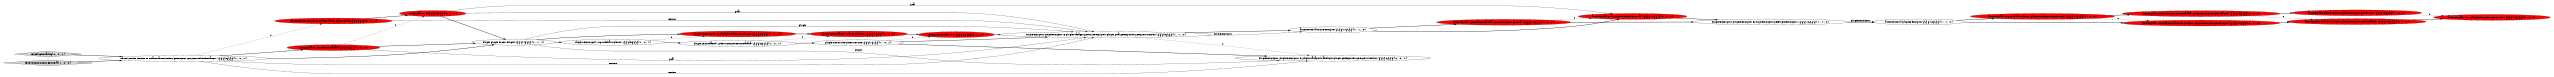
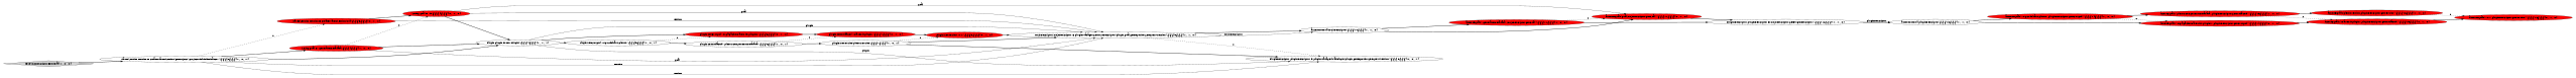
  digraph {
    rankdir=LR
    node [fillcolor=red shape=ellipse style=filled]
    edge [style=bold]
    n1 [label="plugin.setVersion(\"0.1\")@@@8@@@['0', '1', '0']"]
    n2 [fillcolor=white label="MojoDescriptor mojoDescriptor = pluginManager.getMojoDescriptor(plugin,goal,getRepositoryRequest(session))@@@9@@@['1', '1', '0']"]
    n3 [fillcolor=white label="PluginDescriptor pluginDescriptor = pluginManager.loadPlugin(plugin,getRepositoryRequest(session))@@@8@@@['0', '0', '1']"]
    n4 [fillcolor=white label="assertNotNull(mojoDescriptor)@@@10@@@['1', '1', '0']"]
    n5 [label="assertEquals(\"org.codehaus.plexus\",pluginDescriptor.getGroupId())@@@14@@@['1', '0', '0']"]
    n6 [label="assertEquals(\"org.apache.maven.its.plugins\",pluginDescriptor.getGroupId())@@@14@@@['0', '1', '0']"]
    n7 [label="assertEquals(\"plexus-component-metadata\",pluginDescriptor.getArtifactId())@@@15@@@['1', '0', '0']"]
    n8 [label="assertEquals(\"maven-it-plugin\",pluginDescriptor.getArtifactId())@@@15@@@['0', '1', '0']"]
    n9 [label="assertEquals(plexusVersion,pluginDescriptor.getVersion())@@@16@@@['1', '0', '0']"]
    n10 [label="assertEquals(\"0.1\",pluginDescriptor.getVersion())@@@16@@@['0', '1', '0']"]
    n11 [fillcolor=white label="assertNotNull(pluginDescriptor)@@@13@@@['1', '1', '0']"]
    n12 [label="String goal = \"it\"@@@4@@@['0', '1', '0']"]
    n13 [fillcolor=white label="Plugin plugin = new Plugin()@@@4@@@['1', '1', '1']"]
    n14 [label="assertEquals(goal,mojoDescriptor.getGoal())@@@11@@@['0', '1', '0']"]
    n15 [fillcolor=white label="plugin.setGroupId(\"org.codehaus.plexus\")@@@5@@@['1', '0', '1']"]
    n16 [label="plugin.setGroupId(\"org.apache.maven.its.plugins\")@@@6@@@['0', '1', '0']"]
    n17 [fillcolor=white label="PluginDescriptor pluginDescriptor = mojoDescriptor.getPluginDescriptor()@@@12@@@['1', '1', '0']"]
    n18 [label="assertEquals(\"generate-metadata\",mojoDescriptor.getGoal())@@@11@@@['1', '0', '0']"]
    n19 [fillcolor=white label="MavenSession session = createMavenSession(getProject(\"project-with-inheritance\"))@@@3@@@['1', '0', '1']"]
    n20 [label="MavenSession session = createMavenSession(null)@@@3@@@['0', '1', '0']"]
    n21 [label="String goal = \"generate-metadata\"@@@4@@@['1', '0', '0']"]
    n22 [fillcolor=white label="plugin.setArtifactId(\"plexus-component-metadata\")@@@6@@@['1', '0', '1']"]
    n23 [label="plugin.setArtifactId(\"maven-it-plugin\")@@@7@@@['0', '1', '0']"]
    n24 [fillcolor=white label="plugin.setVersion(plexusVersion)@@@7@@@['1', '0', '1']"]
-   n25 [fillcolor=lightgray label="testPluginLoading['0', '0', '1']" shape=diamond]
    n26 [fillcolor=lightgray label="testMojoDescriptorRetrieval['1', '0', '0']" shape=diamond]
    n1 -> n2
    n2 -> n3 [label=0 style=dashed]
    n2 -> n4
    n2 -> n4 [label=mojoDescriptor style=solid]
    n4 -> n14
    n4 -> n18
    n5 -> n6 [label=0 style=dashed]
    n5 -> n7
    n6 -> n8
    n7 -> n8 [label=0 style=dashed]
    n7 -> n9
    n8 -> n10
    n9 -> n10 [label=0 style=dashed]
    n11 -> n5
    n11 -> n6
    n12 -> n2 [label=goal style=solid]
    n12 -> n13
    n12 -> n14 [label=goal style=solid]
    n13 -> n2 [label=plugin style=solid]
    n13 -> n3 [label=plugin style=solid]
    n13 -> n15
    n13 -> n16
    n14 -> n17
    n15 -> n16 [label=0 style=dashed]
    n15 -> n22
    n16 -> n23
    n17 -> n11 [label=pluginDescriptor style=solid]
    n17 -> n11
    n18 -> n14 [label=0 style=dashed]
    n18 -> n17
    n19 -> n2 [label=session style=solid]
    n19 -> n3 [label=session style=solid]
    n19 -> n13
    n19 -> n20 [label=0 style=dashed]
    n19 -> n21
    n20 -> n2 [label=session style=solid]
    n20 -> n12
    n21 -> n2 [label=goal style=solid]
    n21 -> n12 [label=0 style=dashed]
    n21 -> n13
    n22 -> n23 [label=0 style=dashed]
    n22 -> n24
    n23 -> n1
    n24 -> n1 [label=0 style=dashed]
    n24 -> n2
    n24 -> n3
-   n25 -> n19
    n26 -> n19
  }
